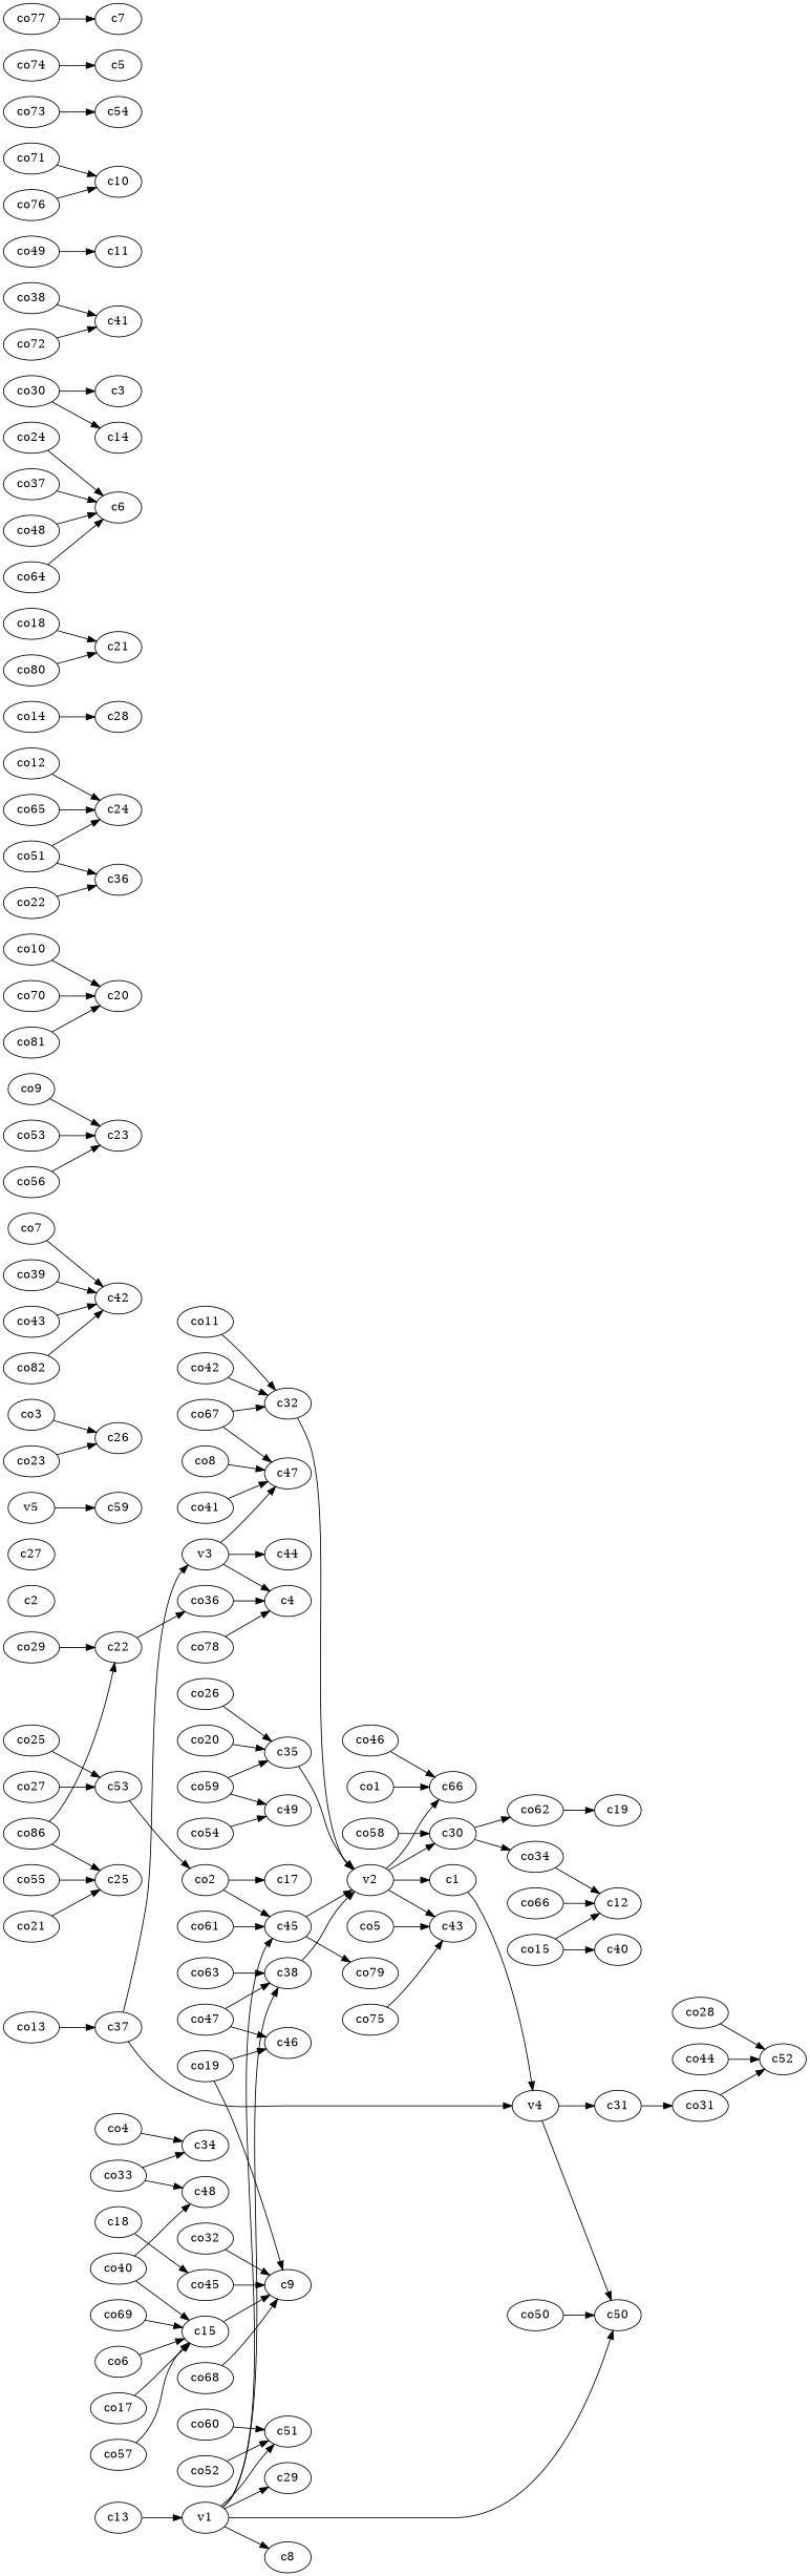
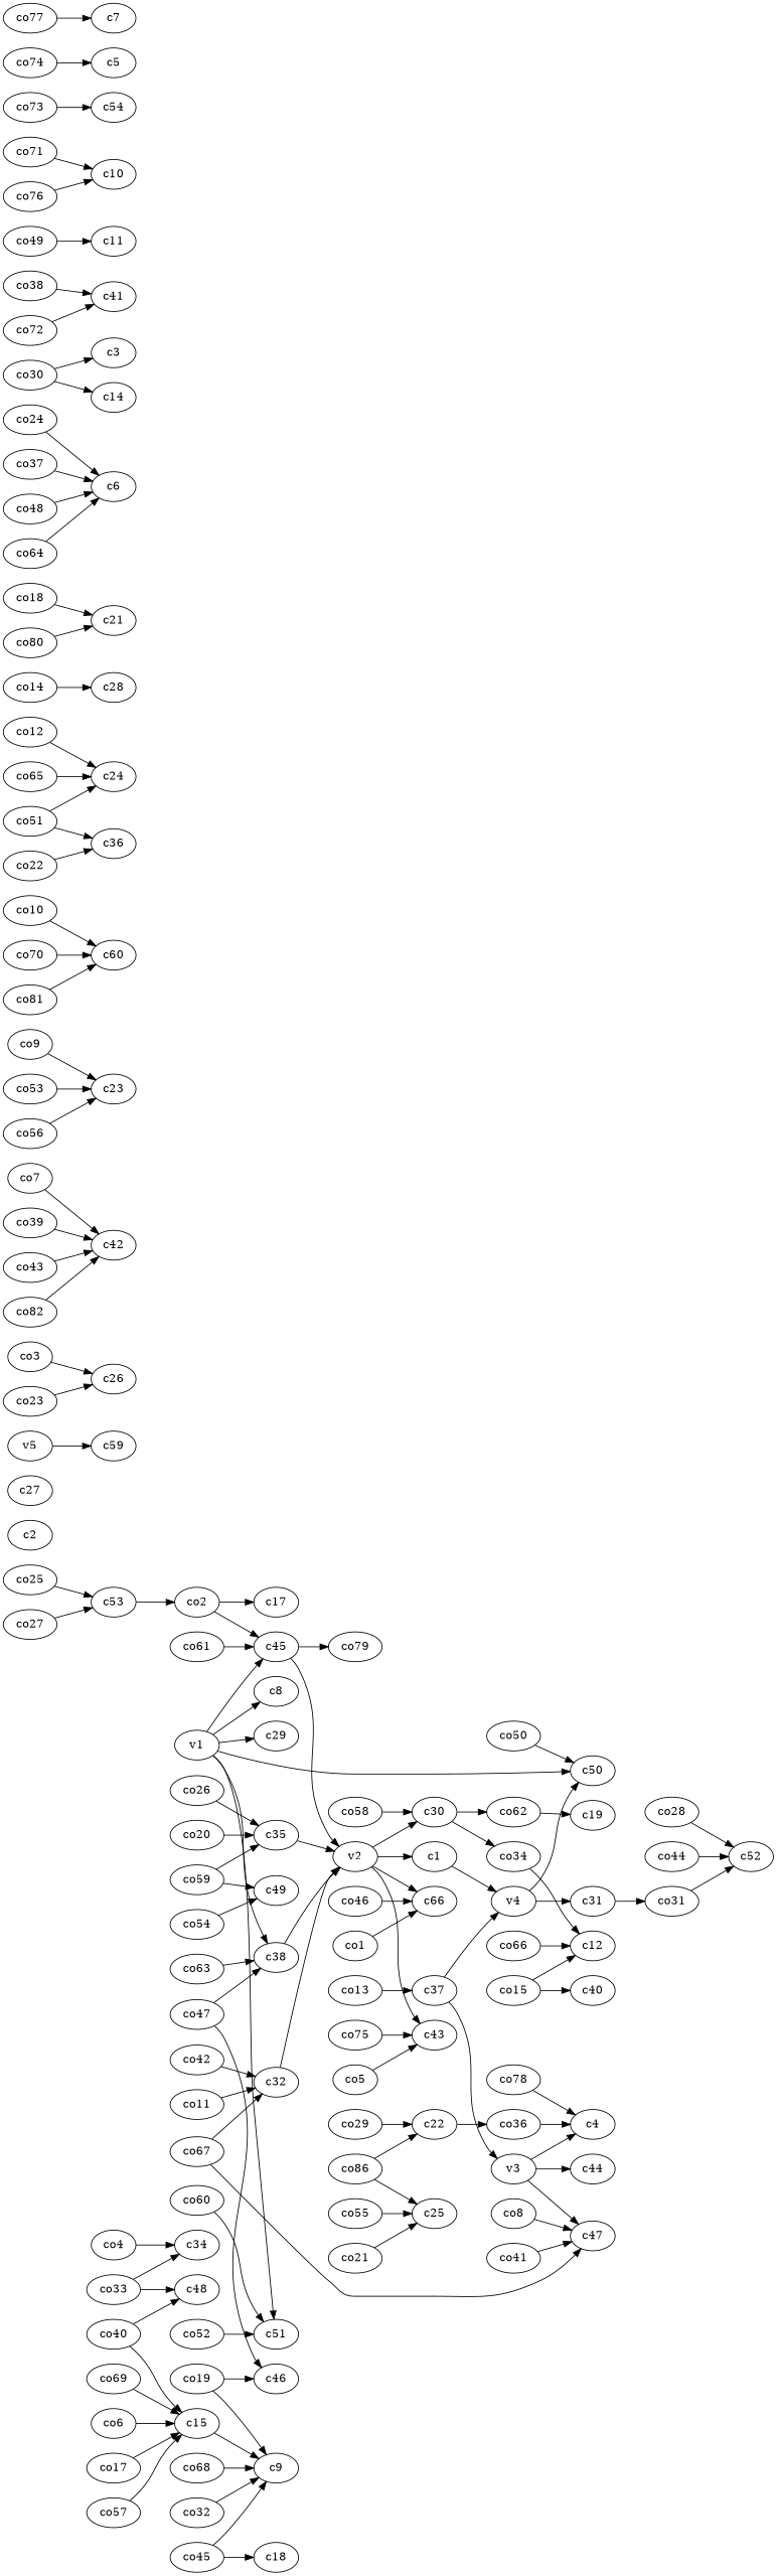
  strict digraph {
    rankdir=LR
    edge [weight=1]
    c1
    v4
    c31
    c50
    c2
-   c13
    v1
    c38
    c45
    c8
    c29
    c51
    c22
    co36
    c4
    c27
    c30
    co34
    co62
    c12
    c19
    co31
    c52
    c32
    v2
    n26 [label=c66]
    c43
    c35
    c37
    v3
    c44
    c47
    co79
    c53
    co2
    c17
    n37 [label=c59]
    v5
    co1
    co3
    c26
    co4
    c34
    co5
    co6
    c15
    c9
    co7
    c42
    co8
    co9
    c23
    co10
-   c20
+   c20 [label=c60]
    co11
    co12
    c24
    co13
    co14
    c28
    co15
    c40
    n63 [label=co86]
    c25
    co17
    co18
    c21
    co19
    c46
    co20
    co21
    co22
    c36
    co23
    co24
    c6
    co25
    co26
    co27
    co28
    co29
    co30
    c3
    c14
    co32
    co33
    c48
    co37
    co38
    c41
    co39
    co40
    co41
    co42
    co43
    co44
    co45
    c18
    co46
    co47
    co48
    co49
    c11
    co50
    co51
    co52
    co53
    co54
    c49
    co55
    co56
    co57
    co58
    co59
    co60
    co61
    co63
    co64
    co65
    co66
    co67
    co68
    co69
    co70
    co71
    c10
    co72
    co73
    c54
    co74
    c5
    co75
    co76
    co77
    c7
    co78
    co80
    co81
    co82
    c1 -> v4
    v4 -> c31
    v4 -> c50
    c31 -> co31
-   c13 -> v1
    v1 -> c50
    v1 -> c38
    v1 -> c45
    v1 -> c8
    v1 -> c29
    v1 -> c51
    c38 -> v2
    c45 -> v2
    c45 -> co79
    c22 -> co36
    co36 -> c4
    c30 -> co34
    c30 -> co62
    co34 -> c12
    co62 -> c19
    co31 -> c52
    c32 -> v2
    v2 -> c1
    v2 -> c30
    v2 -> n26
    v2 -> c43
    c35 -> v2
    c37 -> v4
    c37 -> v3
    v3 -> c4
    v3 -> c44
    v3 -> c47
    c53 -> co2
    co2 -> c45
    co2 -> c17
    v5 -> n37
    co1 -> n26
    co3 -> c26
    co4 -> c34
    co5 -> c43
    co6 -> c15
    c15 -> c9
    co7 -> c42
    co8 -> c47
    co9 -> c23
    co10 -> c20
    co11 -> c32
    co12 -> c24
    co13 -> c37
    co14 -> c28
    co15 -> c12
    co15 -> c40
    n63 -> c22
    n63 -> c25
    co17 -> c15
    co18 -> c21
    co19 -> c9
    co19 -> c46
    co20 -> c35
    co21 -> c25
    co22 -> c36
    co23 -> c26
    co24 -> c6
    co25 -> c53
    co26 -> c35
    co27 -> c53
    co28 -> c52
    co29 -> c22
    co30 -> c3
    co30 -> c14
    co32 -> c9
    co33 -> c34
    co33 -> c48
    co37 -> c6
    co38 -> c41
    co39 -> c42
    co40 -> c15
    co40 -> c48
    co41 -> c47
    co42 -> c32
    co43 -> c42
    co44 -> c52
    co45 -> c9
-   c18 -> co45
+   co45 -> c18
    co46 -> n26
    co47 -> c38
    co47 -> c46
    co48 -> c6
    co49 -> c11
    co50 -> c50
    co51 -> c24
    co51 -> c36
    co52 -> c51
    co53 -> c23
    co54 -> c49
    co55 -> c25
    co56 -> c23
    co57 -> c15
    co58 -> c30
    co59 -> c35
    co59 -> c49
    co60 -> c51
    co61 -> c45
    co63 -> c38
    co64 -> c6
    co65 -> c24
    co66 -> c12
    co67 -> c32
    co67 -> c47
    co68 -> c9
    co69 -> c15
    co70 -> c20
    co71 -> c10
    co72 -> c41
    co73 -> c54
    co74 -> c5
    co75 -> c43
    co76 -> c10
    co77 -> c7
    co78 -> c4
    co80 -> c21
    co81 -> c20
    co82 -> c42
  }
